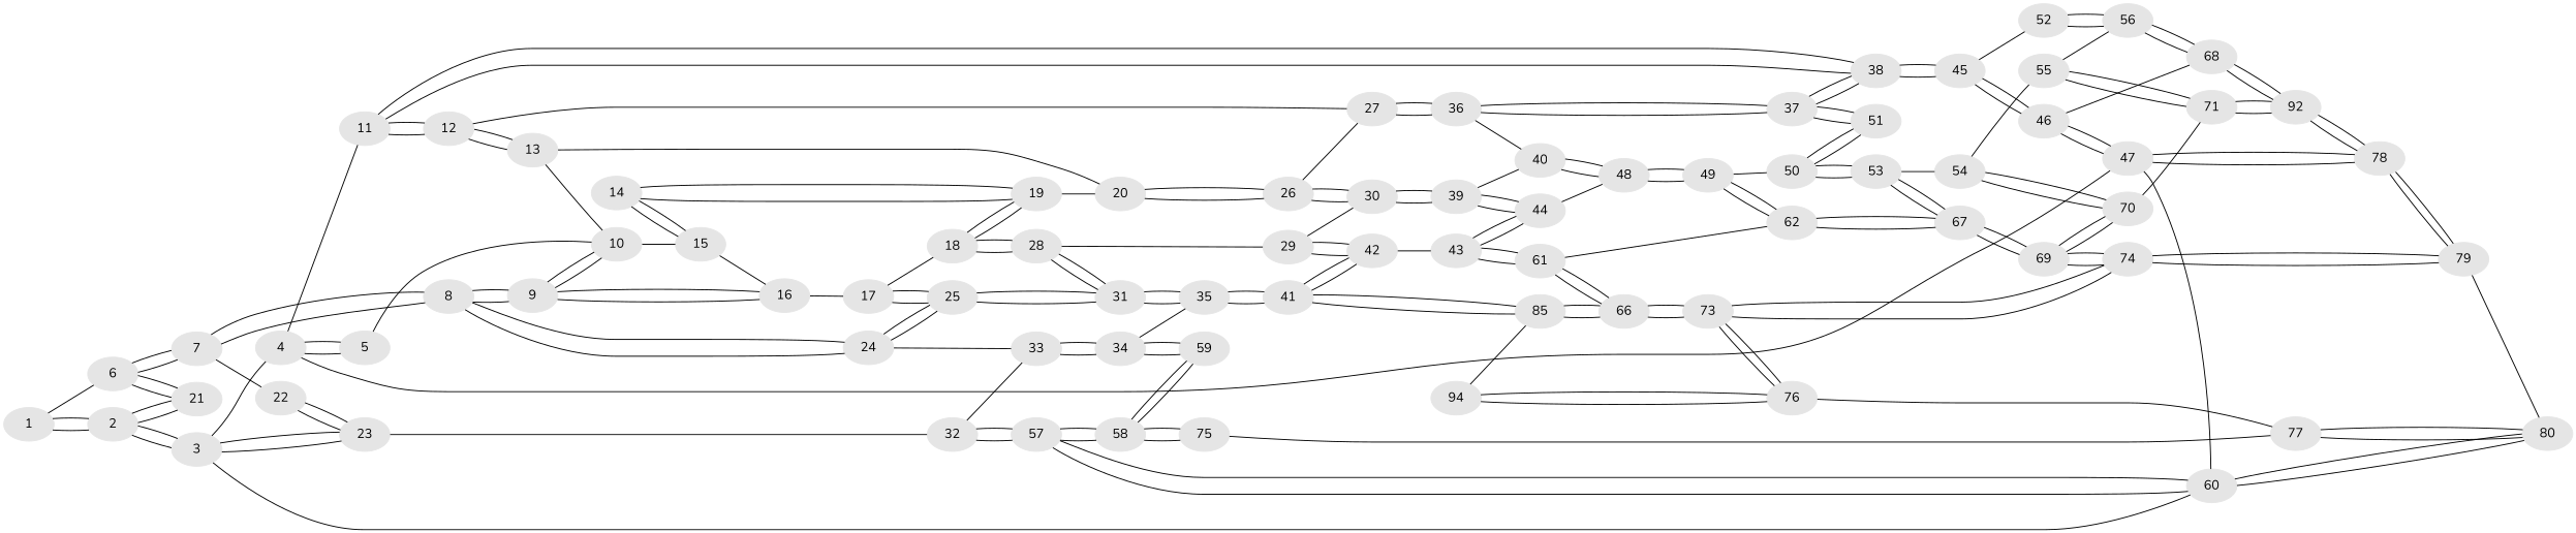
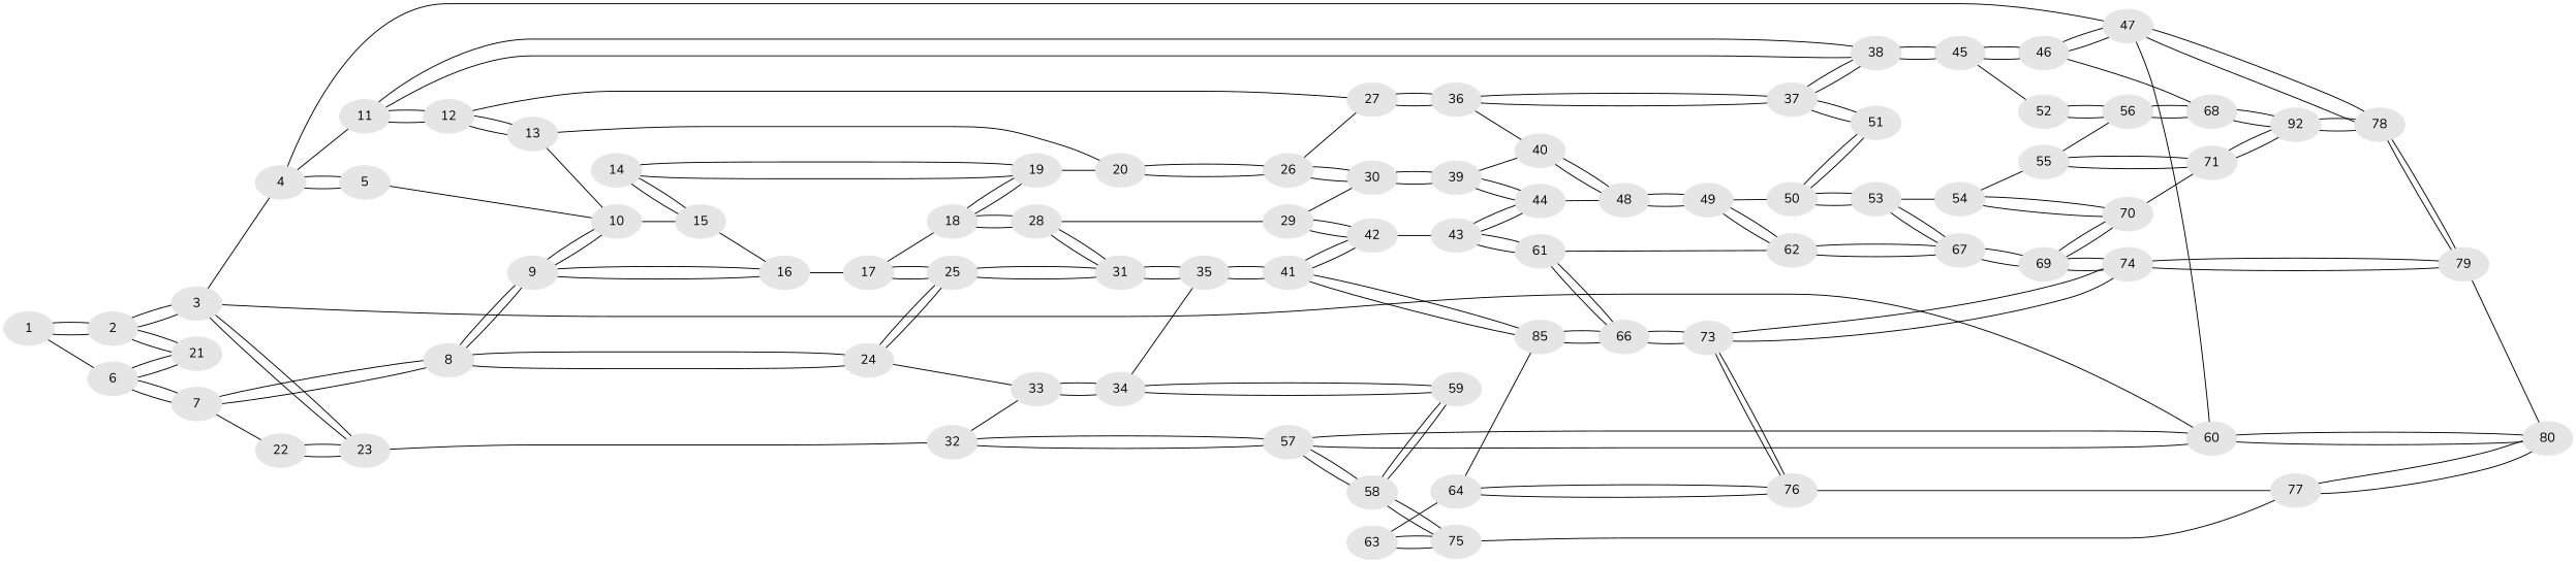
  graph {
    fontname=Nunito
    rankdir=LR
    node [color=gray90 fontname=Nunito style=filled]
    edge [fontname=Nunito]
    1
    2
    6
    3
    21
    7
    4
    23
    60
    5
    11
    47
    32
    80
    10
    12
    38
    78
    15
    8
    22
    9
    24
    16
    25
    33
    17
    13
    27
    45
    20
    36
    14
    19
    26
    18
    28
    31
    29
    30
    57
    34
    35
    39
    37
    40
    42
    43
    44
    41
    58
    59
    n53 [label=85]
    51
    48
    46
    52
    49
    66
    61
    62
    68
    56
    n64 [label=92]
    79
    50
    53
    67
    54
    55
    70
    69
    71
    75
    77
-   64 [label=94]
+   63
+   64
    73
    76
    74
    1 -- 2
    1 -- 2
    1 -- 6
    2 -- 3
    2 -- 3
    2 -- 21
    2 -- 21
    6 -- 21
    6 -- 21
    6 -- 7
    6 -- 7
    3 -- 4
    3 -- 23
    3 -- 23
    3 -- 60
    7 -- 8
    7 -- 8
    7 -- 22
    4 -- 5
    4 -- 5
    4 -- 11
    4 -- 47
    23 -- 32
    60 -- 80
    60 -- 80
    5 -- 10
    11 -- 12
    11 -- 12
    11 -- 38
    11 -- 38
    47 -- 60
    47 -- 78
    47 -- 78
    32 -- 33
    32 -- 57
    32 -- 57
    10 -- 15
    12 -- 13
    12 -- 13
    12 -- 27
    38 -- 45
    38 -- 45
    78 -- 79
    78 -- 79
    15 -- 16
    8 -- 9
    8 -- 9
    8 -- 24
    8 -- 24
    22 -- 23
    22 -- 23
    9 -- 10
    9 -- 10
    9 -- 16
    9 -- 16
    24 -- 25
    24 -- 25
    24 -- 33
    16 -- 17
    25 -- 31
    25 -- 31
    33 -- 34
    33 -- 34
    17 -- 25
    17 -- 25
    17 -- 18
    13 -- 10
    13 -- 20
    27 -- 36
    27 -- 36
    45 -- 46
    45 -- 46
    45 -- 52
    20 -- 26
    20 -- 26
    36 -- 37
    36 -- 37
    36 -- 40
    14 -- 15
    14 -- 15
    14 -- 19
    14 -- 19
    19 -- 20
    26 -- 27
    26 -- 30
    26 -- 30
    18 -- 19
    18 -- 19
    18 -- 28
    18 -- 28
    28 -- 31
    28 -- 31
    28 -- 29
    31 -- 35
    31 -- 35
    29 -- 30
    29 -- 42
    29 -- 42
    30 -- 39
    30 -- 39
    57 -- 60
    57 -- 60
    57 -- 58
    57 -- 58
    34 -- 35
    34 -- 59
    34 -- 59
    35 -- 41
    35 -- 41
    39 -- 40
    39 -- 44
    39 -- 44
    37 -- 38
    37 -- 38
    37 -- 51
    37 -- 51
    40 -- 48
    40 -- 48
    42 -- 43
    43 -- 44
    43 -- 44
    43 -- 61
    43 -- 61
    44 -- 48
    41 -- 42
    41 -- 42
    41 -- n53
    41 -- n53
    58 -- 59
    58 -- 59
    58 -- 75
    58 -- 75
    n53 -- 66
    n53 -- 66
    48 -- 49
    48 -- 49
    46 -- 47
    46 -- 47
    46 -- 68
    52 -- 56
    52 -- 56
    49 -- 62
    49 -- 62
    49 -- 50
    66 -- 73
    66 -- 73
    61 -- 66
    61 -- 66
    61 -- 62
    62 -- 67
    62 -- 67
    68 -- n64
    68 -- n64
    56 -- 68
    56 -- 68
    n64 -- 78
    n64 -- 78
    79 -- 80
    50 -- 51
    50 -- 51
    50 -- 53
    50 -- 53
    53 -- 67
    53 -- 67
    53 -- 54
    67 -- 69
    67 -- 69
    54 -- 55
    54 -- 70
    54 -- 70
    55 -- 56
    55 -- 71
    55 -- 71
    70 -- 71
    69 -- 70
    69 -- 70
    69 -- 74
    69 -- 74
    71 -- n64
    71 -- n64
    75 -- 77
    77 -- 80
    77 -- 80
+   63 -- 75
+   63 -- 75
+   63 -- 64
    64 -- n53
    64 -- 76
    64 -- 76
    73 -- 76
    73 -- 76
    73 -- 74
    73 -- 74
    76 -- 77
    74 -- 79
    74 -- 79
  }
